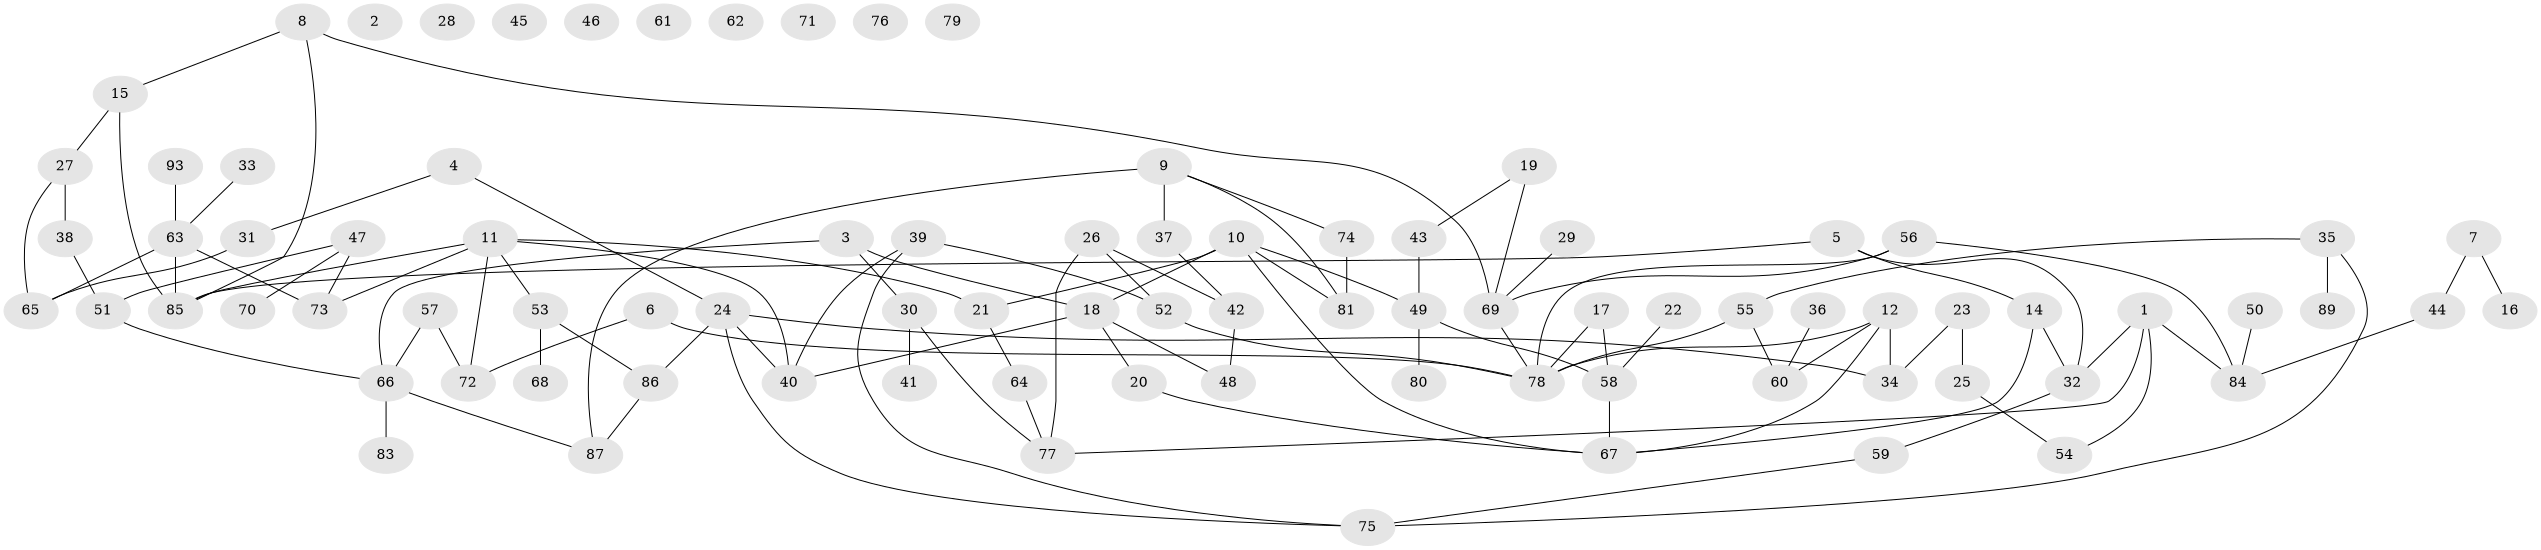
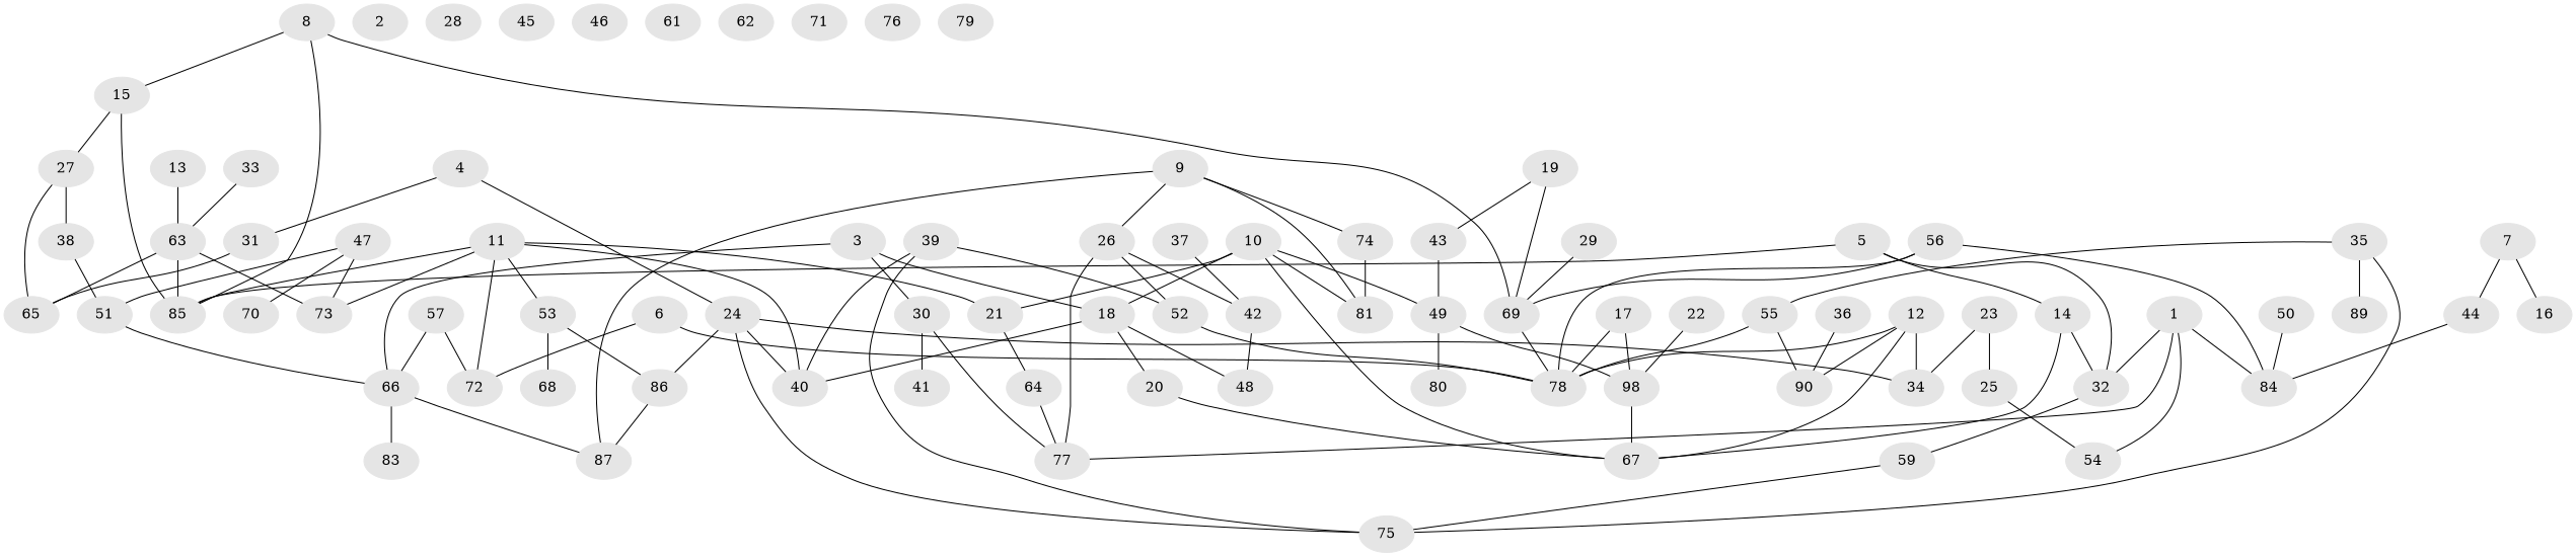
  graph {
    node [color=gray90 style=filled]
    1
    32
    54
    77
    84
    59
    44
    2
    3
    18
    30
    66
    40
    20
    48
    41
    87
    83
    4
    24
    31
    34
    75
    86
    5
    14
    85
    67
    6
    72
    78
    7
    16
    8
    15
    69
    27
    9
    26
    74
    81
    42
    52
    10
    21
    49
    64
    80
-   58
+   58 [label=98]
    11
    53
    73
    68
    12
-   60
-   13 [label=93]
+   60 [label=90]
+   13
    63
    65
    38
    17
    19
    43
    22
    23
    25
    51
    28
    29
    33
    35
    55
    n72 [label=89]
    36
    37
    39
    45
    46
    47
    70
    50
    56
    57
    61
    62
    71
    76
    79
    1 -- 32
    1 -- 54
    1 -- 77
    1 -- 84
    32 -- 59
    59 -- 75
    44 -- 84
    3 -- 18
    3 -- 30
    3 -- 66
    18 -- 40
    18 -- 20
    18 -- 48
    30 -- 77
    30 -- 41
    66 -- 87
    66 -- 83
    20 -- 67
    4 -- 24
    4 -- 31
    24 -- 40
    24 -- 34
    24 -- 75
    24 -- 86
    31 -- 65
    86 -- 87
    5 -- 32
    5 -- 14
    5 -- 85
    14 -- 32
    14 -- 67
    6 -- 72
    6 -- 78
    7 -- 44
    7 -- 16
    8 -- 85
    8 -- 15
    8 -- 69
    15 -- 85
    15 -- 27
    69 -- 78
    27 -- 65
    27 -- 38
    9 -- 87
-   9 -- 37
+   9 -- 26
    9 -- 74
    9 -- 81
    26 -- 77
    26 -- 42
    26 -- 52
    74 -- 81
    42 -- 48
    52 -- 78
    10 -- 18
    10 -- 67
    10 -- 81
    10 -- 21
    10 -- 49
    21 -- 64
    49 -- 80
    49 -- 58
    64 -- 77
    58 -- 67
    11 -- 40
    11 -- 85
    11 -- 72
    11 -- 21
    11 -- 53
    11 -- 73
    53 -- 86
    53 -- 68
    12 -- 34
    12 -- 67
    12 -- 78
    12 -- 60
    13 -- 63
    63 -- 85
    63 -- 73
    63 -- 65
    38 -- 51
    17 -- 78
    17 -- 58
    19 -- 69
    19 -- 43
    43 -- 49
    22 -- 58
    23 -- 34
    23 -- 25
    25 -- 54
    51 -- 66
    29 -- 69
    33 -- 63
    35 -- 75
    35 -- 55
    35 -- n72
    55 -- 78
    55 -- 60
    36 -- 60
    37 -- 42
    39 -- 40
    39 -- 75
    39 -- 52
    47 -- 73
    47 -- 51
    47 -- 70
    50 -- 84
    56 -- 84
    56 -- 78
    56 -- 69
    57 -- 66
    57 -- 72
  }
